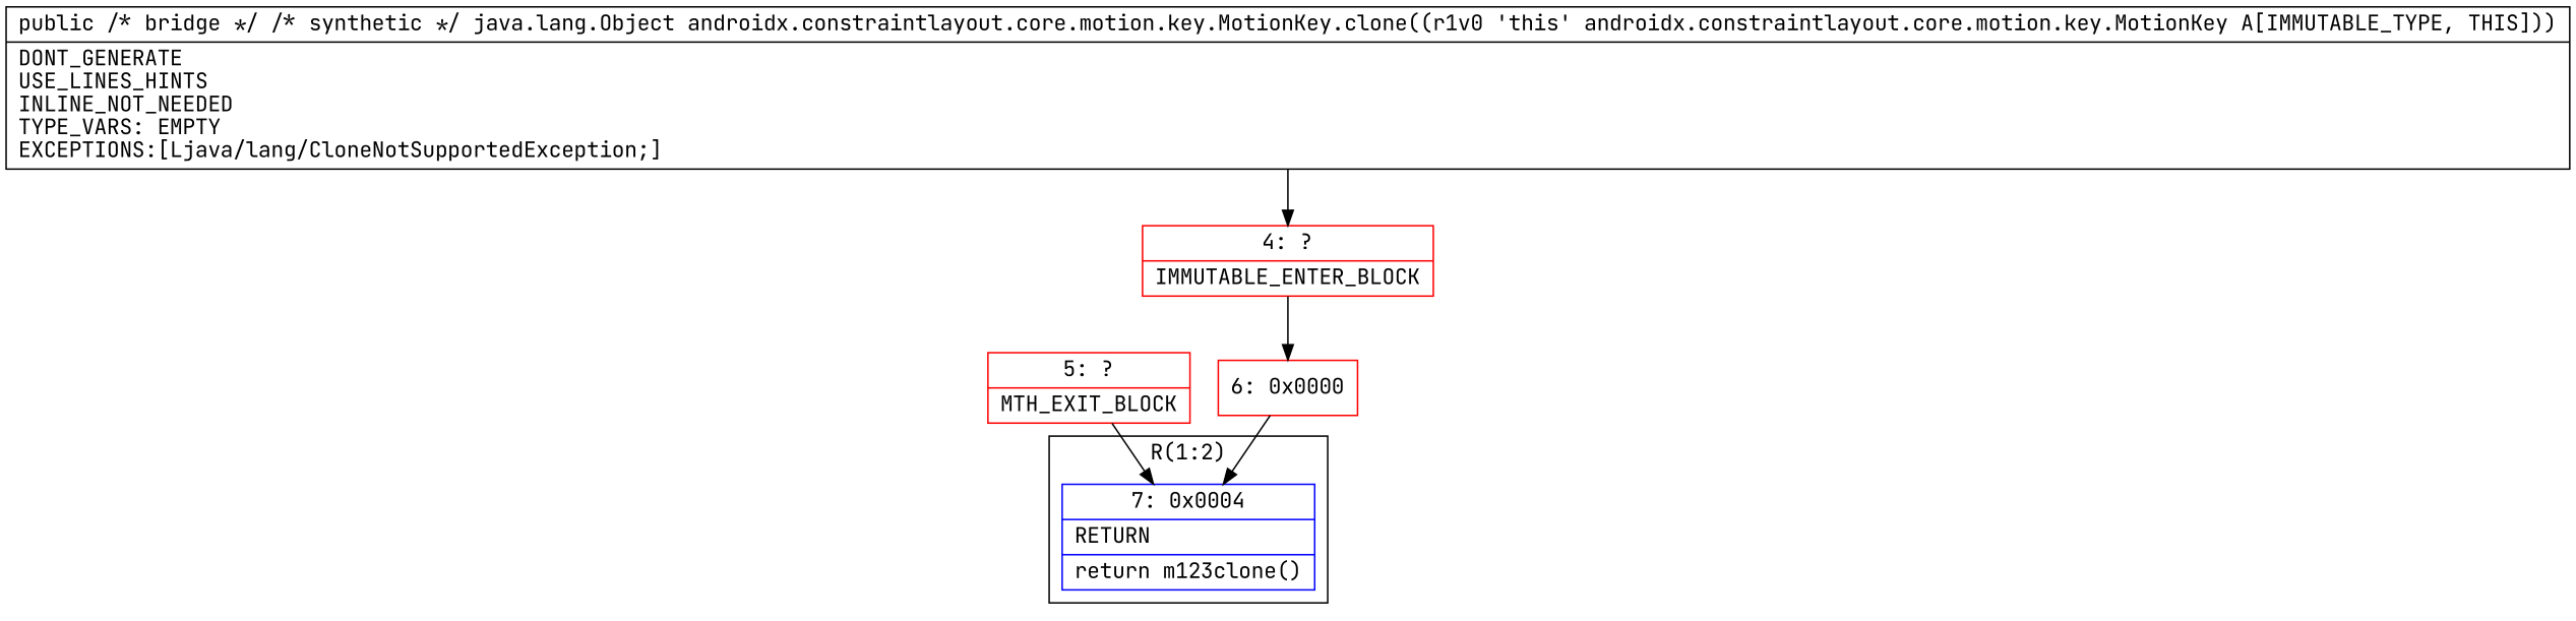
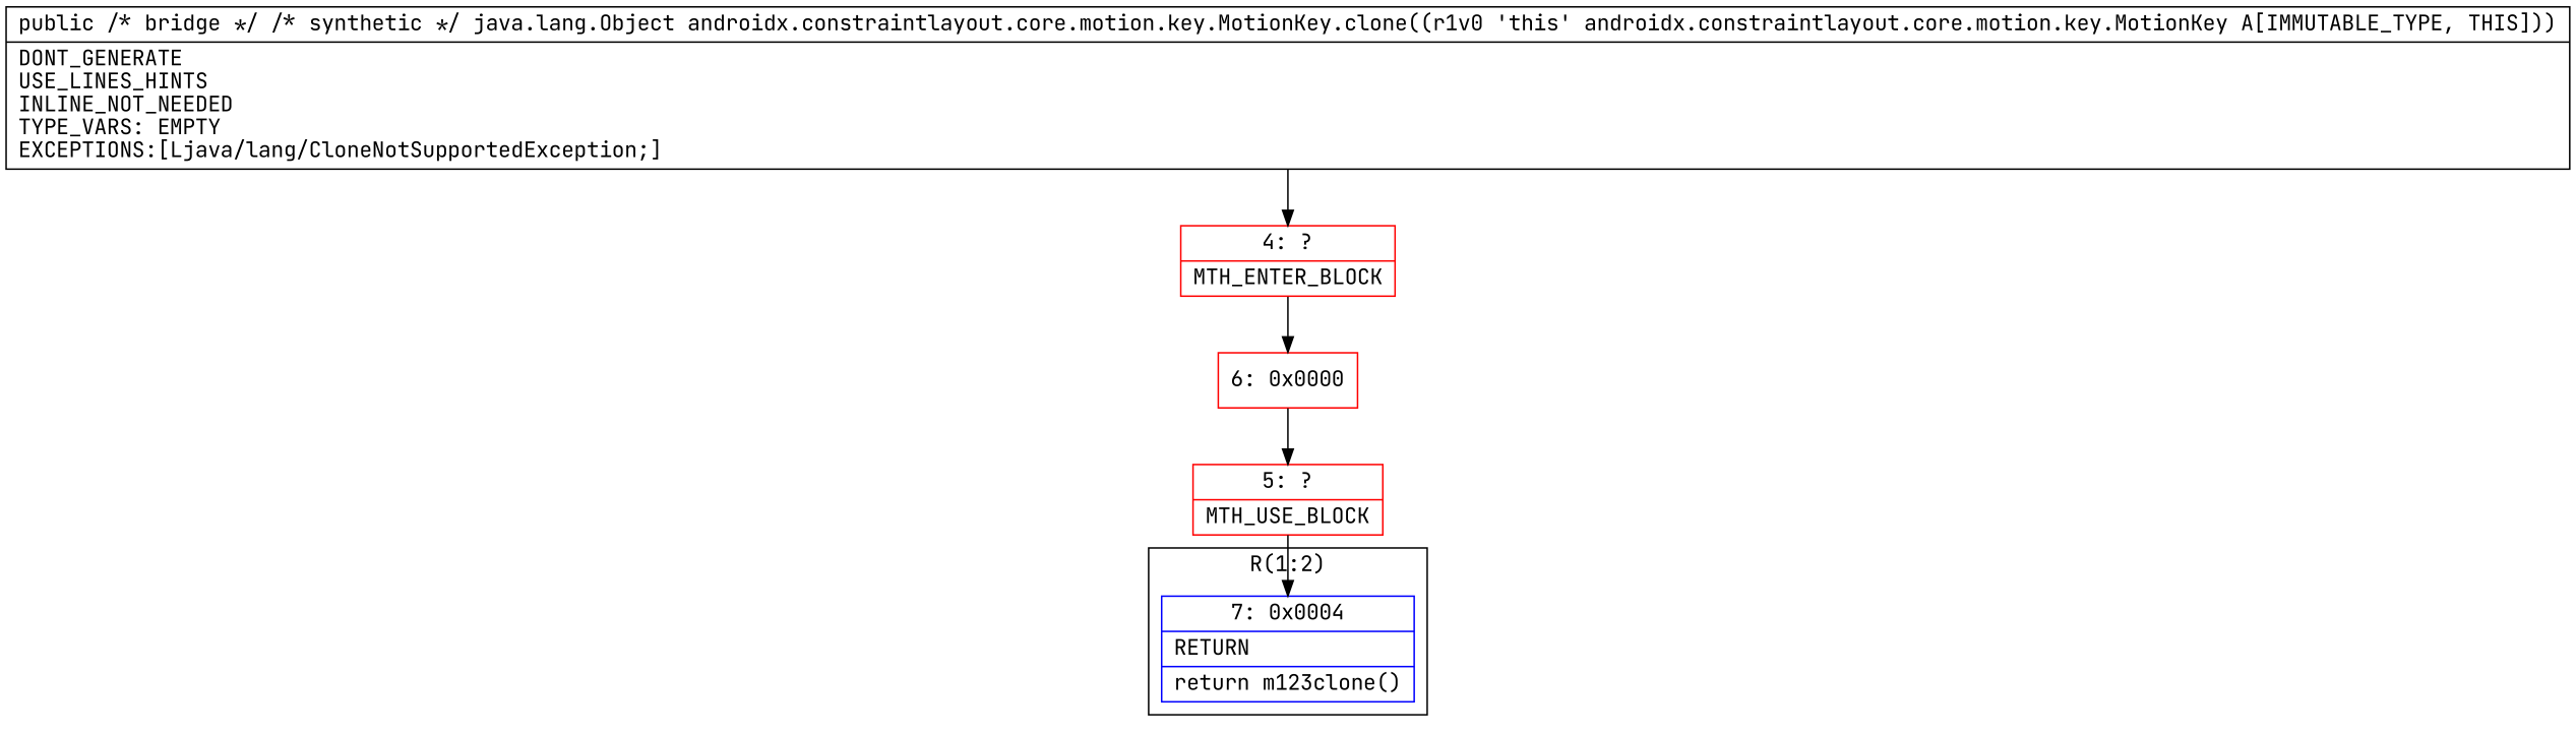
  digraph {
    fontname="JetBrains Mono"
    node [color=red fontname="JetBrains Mono" shape=record]
    edge [fontname="JetBrains Mono"]
    n1 [color=blue label="{7\:\ 0x0004|RETURN\l|return m123clone()\l}"]
-   n2 [label="{5\:\ ?|MTH_EXIT_BLOCK\l}"]
-   n3 [label="{4\:\ ?|IMMUTABLE_ENTER_BLOCK\l}"]
+   n2 [label="{5\:\ ?|MTH_USE_BLOCK\l}"]
+   n3 [label="{4\:\ ?|MTH_ENTER_BLOCK\l}"]
    n4 [label="{6\:\ 0x0000}"]
    n5 [label="{public \/* bridge *\/ \/* synthetic *\/ java.lang.Object androidx.constraintlayout.core.motion.key.MotionKey.clone((r1v0 'this' androidx.constraintlayout.core.motion.key.MotionKey A[IMMUTABLE_TYPE, THIS]))  | DONT_GENERATE\lUSE_LINES_HINTS\lINLINE_NOT_NEEDED\lTYPE_VARS: EMPTY\lEXCEPTIONS:[Ljava\/lang\/CloneNotSupportedException;]\l}" color=""]
    subgraph cluster_1 {
      label="R(1:2)"
      n1
    }
    n2 -> n1
    n3 -> n4
-   n4 -> n1
+   n4 -> n2
    n5 -> n3
  }
